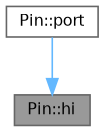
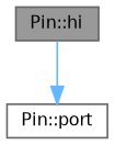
  digraph {
    rankdir=TB
    node [fontname=Helvetica fontsize=10 shape=box style=filled]
    n1 [color=gray40 fillcolor=grey60 fontcolor=black height=0.2 label="Pin::hi" width=0.4]
    n2 [color=grey40 fillcolor=white height=0.2 label="Pin::port" width=0.4]
-   n2 -> n1 [color=steelblue1 fontname=Helvetica fontsize=10 labelfontname=Helvetica labelfontsize=10 style=solid]
+   n1 -> n2 [color=steelblue1 fontname=Helvetica fontsize=10 labelfontname=Helvetica labelfontsize=10 style=solid]
  }
